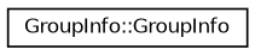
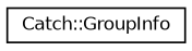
  digraph {
    rankdir=LR
-   n1 [color=black fillcolor=white fontname=Helvetica fontsize=10 height=0.2 label="GroupInfo::GroupInfo" shape=record style=filled width=0.4]
+   n1 [color=black fillcolor=white fontname=Helvetica fontsize=10 height=0.2 label="Catch::GroupInfo" shape=record style=filled width=0.4]
  }
